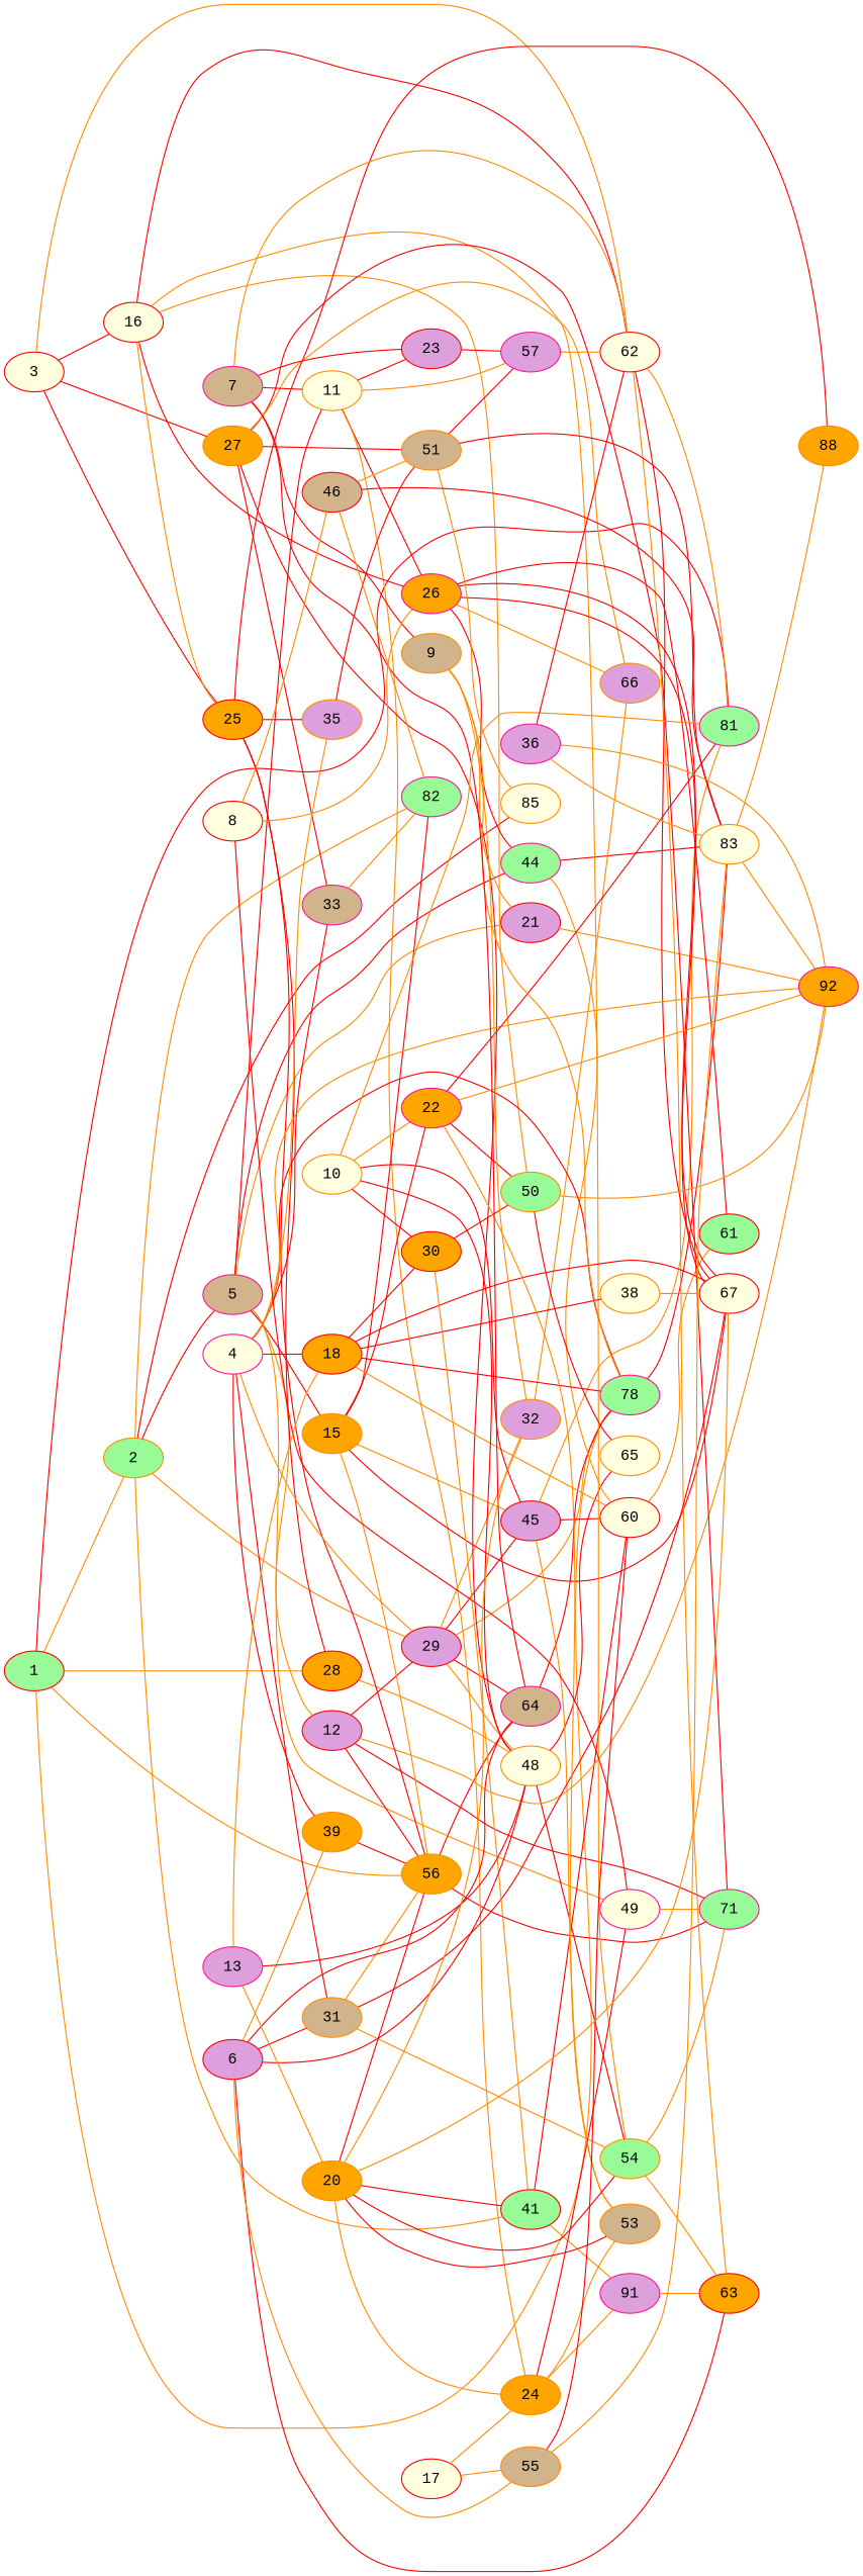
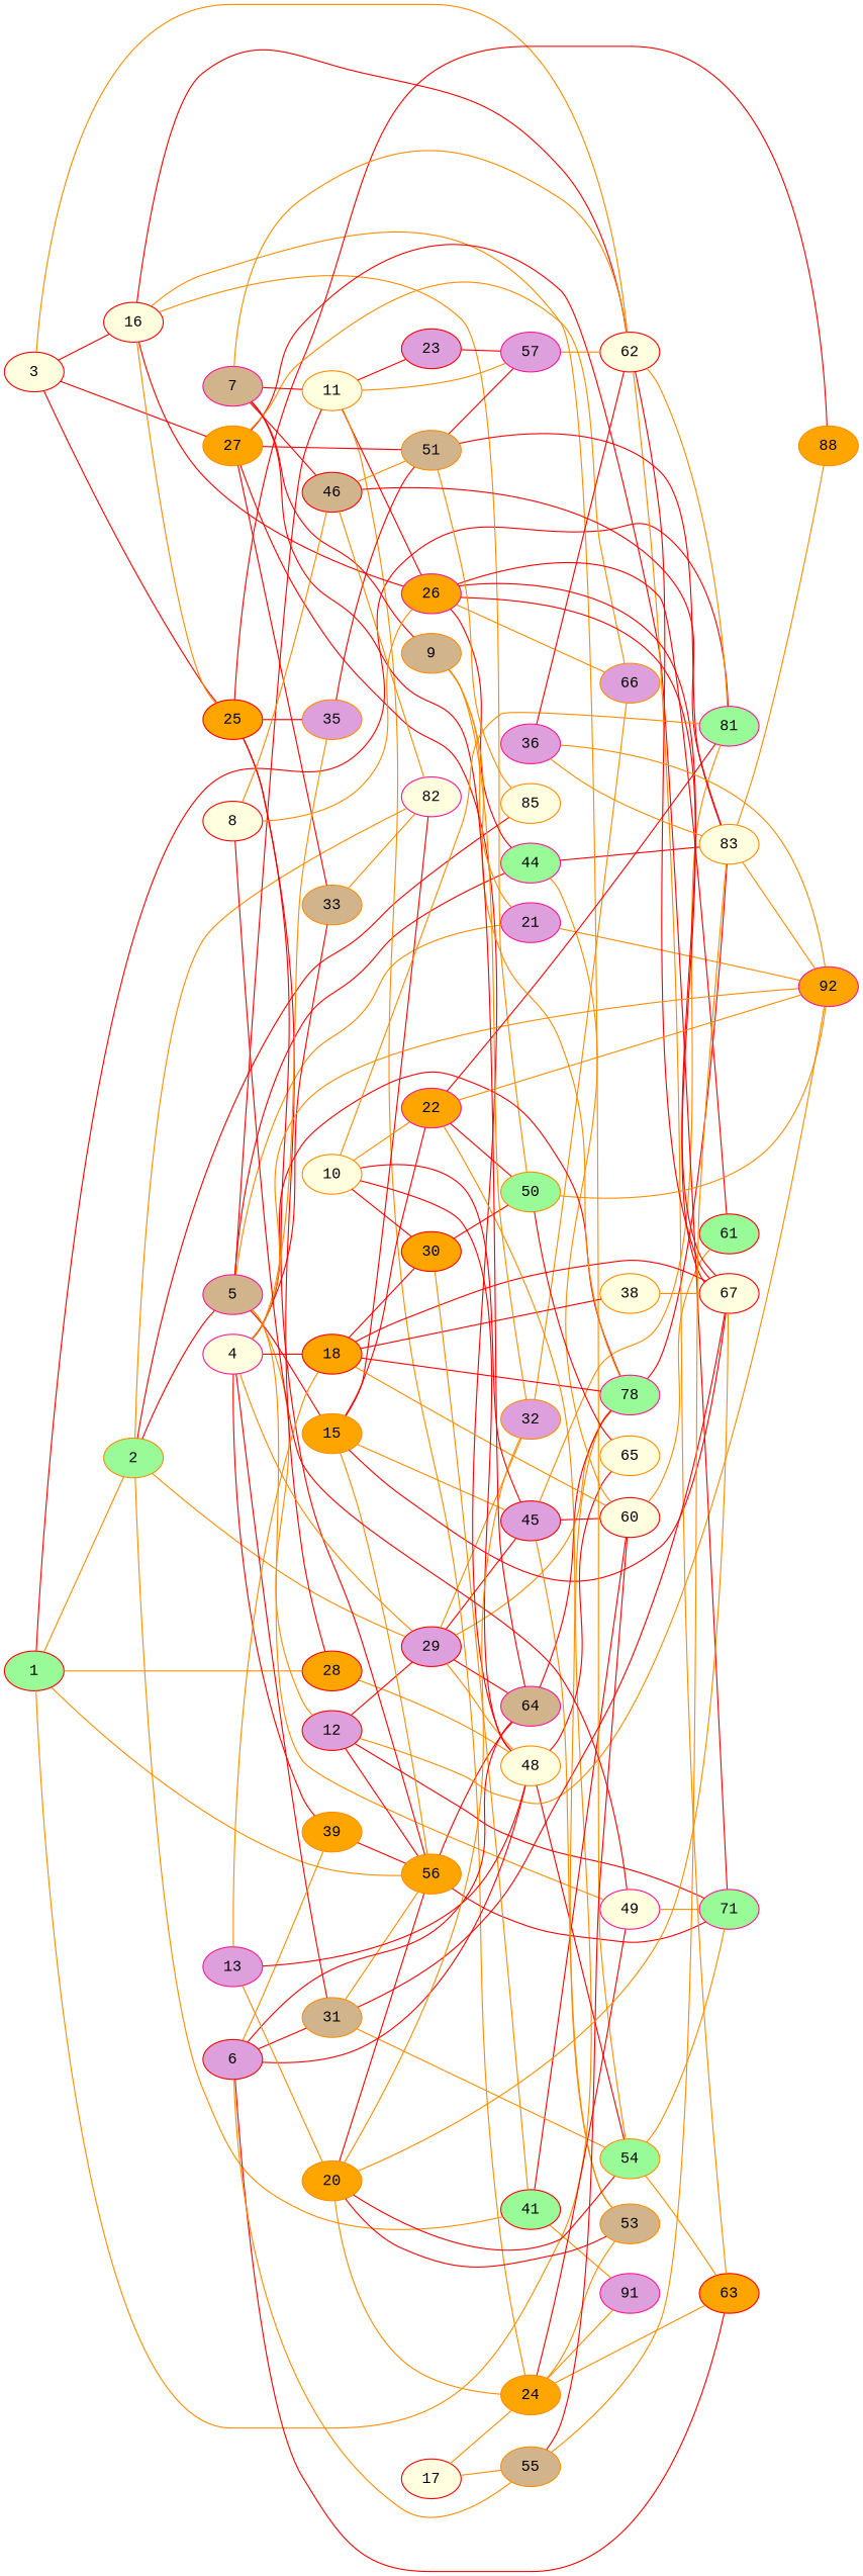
  graph {
    fontname="Liberation Mono"
    rankdir=LR
    node [color=darkorange fillcolor=lightyellow fontname="Liberation Mono" style=filled]
    edge [color=red fontname="Liberation Mono"]
    1 [color=red fillcolor=palegreen super="+34"]
    2 [fillcolor=palegreen super="+14"]
    28 [color=red fillcolor=orange]
    56 [fillcolor=orange super="+86"]
    78 [color=deeppink fillcolor=palegreen super="+89"]
    81 [color=deeppink fillcolor=palegreen]
    5 [color=deeppink fillcolor=tan super="+77"]
    n8 [color=red fillcolor=plum label=29 super="+52"]
    41 [color=red fillcolor=palegreen super="+100"]
-   82 [color=deeppink fillcolor=palegreen]
+   82 [color=deeppink]
    85
    48 [super="+58"]
    64 [color=deeppink fillcolor=tan super="+75"]
    71 [color=deeppink fillcolor=palegreen super="+94"]
    83 [super="+98"]
    11
    12 [color=red fillcolor=plum super="+99"]
    15 [fillcolor=orange super="+43"]
-   21 [color=red fillcolor=plum]
+   21 [color=deeppink fillcolor=plum]
    44 [color=deeppink fillcolor=palegreen]
    49 [color=deeppink super="+103"]
    32 [fillcolor=plum]
    45 [color=red fillcolor=plum super="+73"]
    60 [color=red super="+80"]
    91 [color=deeppink fillcolor=plum]
    3 [color=red super="+84"]
    16 [color=red super="+76"]
    25 [color=red fillcolor=orange]
    27 [fillcolor=orange super="+59"]
    62 [color=red super="+90"]
    26 [color=deeppink fillcolor=orange super="+65"]
    50 [fillcolor=palegreen super="+68"]
    54 [fillcolor=palegreen]
    35 [fillcolor=plum super="+37"]
    88 [fillcolor=orange]
-   33 [color=deeppink fillcolor=tan]
+   33 [fillcolor=tan]
    66 [fillcolor=plum]
    51 [fillcolor=tan super="+96"]
    63 [color=red fillcolor=orange super="+70"]
    67 [color=red super="+72"]
    4 [color=deeppink super="+101"]
    18 [color=red fillcolor=orange super="+87"]
    31 [fillcolor=tan super="+95"]
    39 [fillcolor=orange]
    92 [color=deeppink fillcolor=orange super="+93"]
    30 [color=red fillcolor=orange super="+102"]
    38
    23 [color=red fillcolor=plum]
    24 [fillcolor=orange super="+42"]
    57 [color=deeppink fillcolor=plum]
    22 [color=deeppink fillcolor=orange super="+79"]
    6 [color=red fillcolor=plum super="+40"]
    55 [fillcolor=tan]
    n54 [label=65]
    9 [fillcolor=tan super="+29"]
    7 [color=deeppink fillcolor=tan]
    46 [color=red fillcolor=tan super="+47"]
    61 [color=red fillcolor=palegreen]
    8 [color=red]
    10 [super="+74"]
    53 [fillcolor=tan]
    13 [color=deeppink fillcolor=plum]
    20 [fillcolor=orange super="+97"]
    17 [color=red]
    36 [color=deeppink fillcolor=plum]
    1 -- 2 [color=darkorange]
    1 -- 28 [color=darkorange]
    1 -- 56 [color=darkorange]
    1 -- 78 [color=darkorange]
    1 -- 81
    2 -- 5
    2 -- n8 [color=darkorange]
    2 -- 41 [color=darkorange]
    2 -- 82 [color=darkorange]
    2 -- 85
    28 -- 48 [color=darkorange]
    56 -- 64
    56 -- 71
    78 -- 83
    5 -- 11
    5 -- 12 [color=darkorange]
    5 -- 15
    5 -- 21 [color=darkorange]
    5 -- 44
    5 -- 49 [color=darkorange]
    n8 -- 78 [color=darkorange]
    n8 -- 48 [color=darkorange]
    n8 -- 64
    n8 -- 32 [color=darkorange]
    n8 -- 45
    41 -- 60
    41 -- 91 [color=darkorange]
    48 -- 54
    48 -- n54
    64 -- 78
    83 -- 88 [color=darkorange]
    83 -- 92 [color=darkorange]
    11 -- 26
    11 -- 23
    11 -- 24 [color=darkorange]
    11 -- 57 [color=darkorange]
    12 -- 56
    12 -- n8
    12 -- 71
    12 -- 92 [color=darkorange]
    15 -- 56 [color=darkorange]
    15 -- 82
    15 -- 45 [color=darkorange]
    15 -- 67
    15 -- 22
    21 -- 92 [color=darkorange]
    44 -- 83
    44 -- 60 [color=darkorange]
    49 -- 71 [color=darkorange]
    32 -- 66 [color=darkorange]
    45 -- 81 [color=darkorange]
    45 -- 60
    45 -- 53 [color=darkorange]
    60 -- 61 [color=darkorange]
    3 -- 16
    3 -- 25
    3 -- 27
    3 -- 62 [color=darkorange]
    16 -- 25 [color=darkorange]
    16 -- 62
    16 -- 26
    16 -- 50 [color=darkorange]
    16 -- 54 [color=darkorange]
    25 -- 28
    25 -- 56
    25 -- 35
    25 -- 88
    27 -- 48
    27 -- 71
    27 -- 33
    27 -- 66 [color=darkorange]
    27 -- 51
    62 -- 81 [color=darkorange]
    62 -- 63 [color=darkorange]
    62 -- 67 [weight=2]
    26 -- 44
    26 -- 66 [color=darkorange]
    26 -- 67
    26 -- 67
    26 -- 61
    50 -- 92 [color=darkorange]
    50 -- n54
    54 -- 71 [color=darkorange]
    54 -- 63 [color=darkorange]
    35 -- 51 [weight=2]
    33 -- 82 [color=darkorange]
    51 -- 85 [color=darkorange]
    51 -- 83
    51 -- 57
    4 -- 78
    4 -- n8 [color=darkorange]
    4 -- 35 [color=darkorange]
    4 -- 33
    4 -- 18
    4 -- 31
    4 -- 39
    4 -- 92 [color=darkorange]
    18 -- 78
    18 -- 60 [color=darkorange]
    18 -- 67
    18 -- 30
    18 -- 38
    31 -- 56 [color=darkorange]
    31 -- 54 [color=darkorange]
    31 -- 67
    39 -- 56
    30 -- 41 [color=darkorange]
    30 -- 50
    38 -- 67 [color=darkorange]
    23 -- 57
    24 -- 49
    24 -- 91 [color=darkorange]
-   91 -- 63 [color=darkorange]
+   24 -- 63 [color=darkorange]
    24 -- 53 [color=darkorange]
    57 -- 62 [color=darkorange]
    22 -- 81
    22 -- 50
    22 -- 92 [color=darkorange]
    22 -- 53 [color=darkorange]
    6 -- 48
    6 -- 64
    6 -- 63
    6 -- 31
    6 -- 39 [color=darkorange]
    6 -- 55 [color=darkorange]
    55 -- 83 [color=darkorange]
    55 -- 60
    9 -- 78 [color=darkorange]
    9 -- 21 [color=darkorange]
    9 -- 32 [color=darkorange]
    7 -- 64
    7 -- 11
    7 -- 62 [color=darkorange]
    7 -- 9
-   7 -- 23
+   7 -- 46
    46 -- 82 [color=darkorange]
    46 -- 83
    46 -- 51 [color=darkorange]
    8 -- 49
    8 -- 26 [color=darkorange]
    8 -- 46 [color=darkorange]
    10 -- 81 [color=darkorange]
    10 -- 48
    10 -- 45
    10 -- 30
    10 -- 22 [color=darkorange]
    13 -- 48
    13 -- 18 [color=darkorange]
    13 -- 20 [color=darkorange]
    20 -- 56
-   20 -- 41
    20 -- 32 [color=darkorange]
    20 -- 54
    20 -- 67 [color=darkorange]
    20 -- 24 [color=darkorange]
    20 -- 53
    17 -- 24 [color=darkorange]
    17 -- 55 [color=darkorange]
    36 -- 83 [color=darkorange]
    36 -- 62
    36 -- 92 [color=darkorange]
  }
